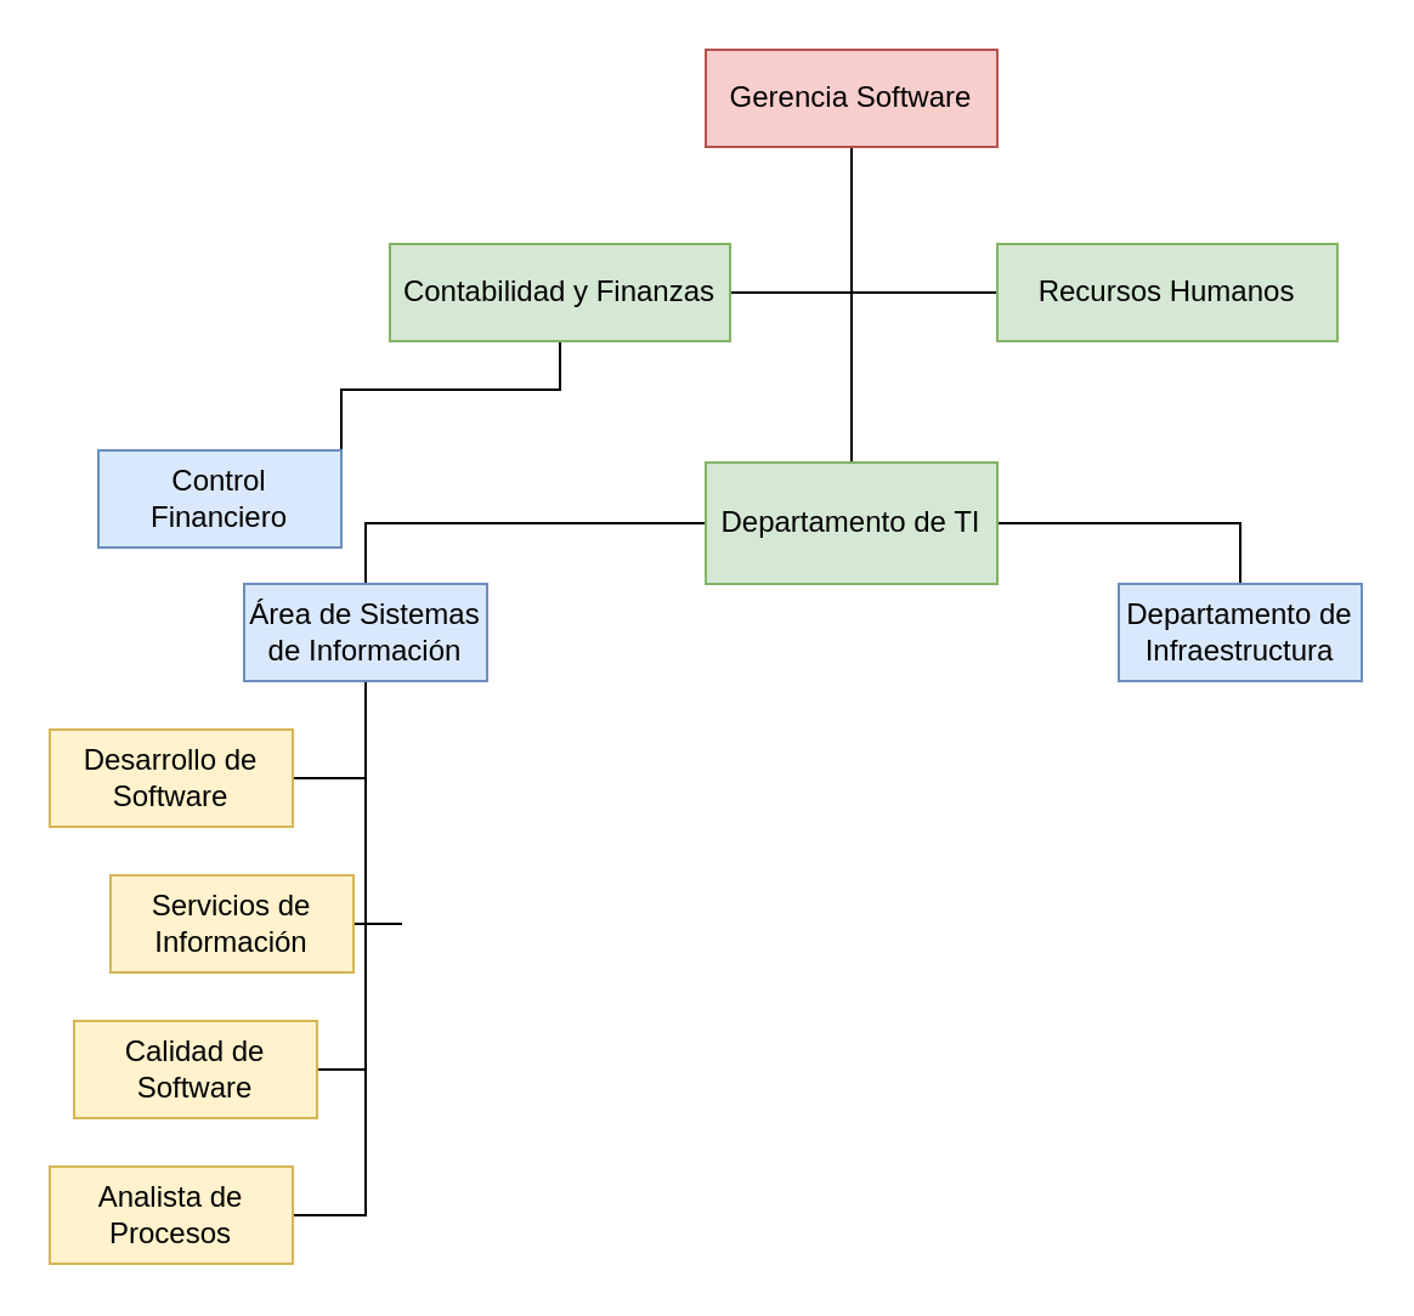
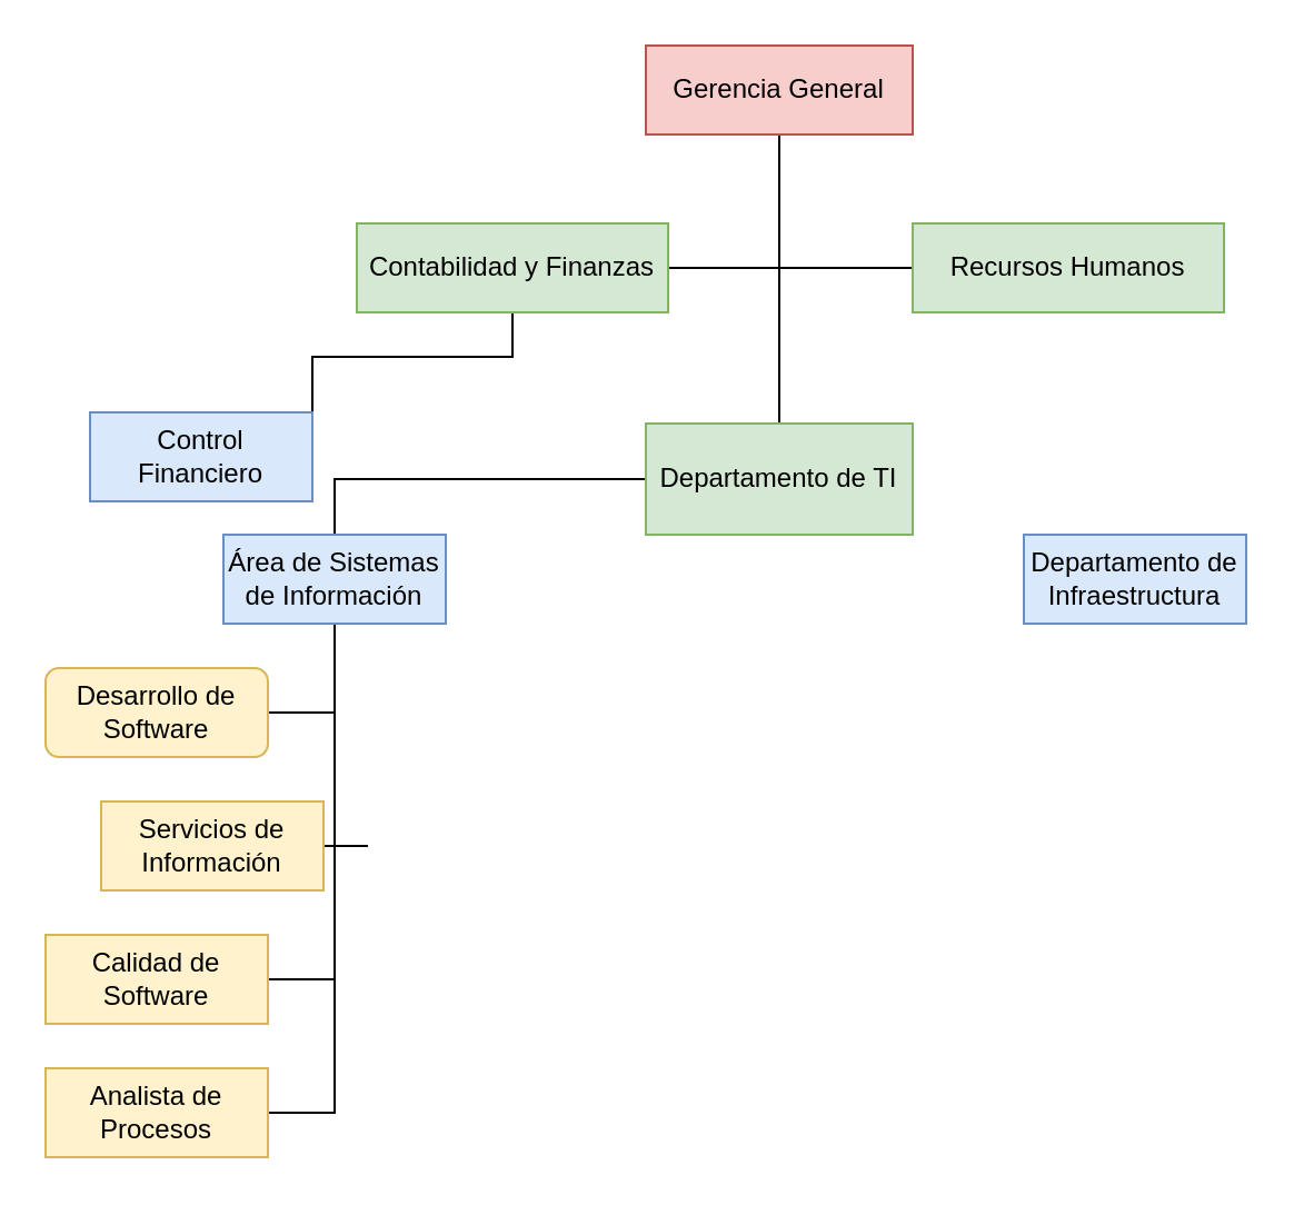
  <mxCell id="0" />
  <mxCell id="1" parent="0" />
  <mxCell id="2" style="edgeStyle=orthogonalEdgeStyle;rounded=0;orthogonalLoop=1;jettySize=auto;html=1;entryX=0.5;entryY=0;entryDx=0;entryDy=0;strokeColor=default;endArrow=none;endFill=0;" parent="1" source="3" target="17" edge="1"><mxGeometry relative="1" as="geometry" /></mxCell>
- <mxCell id="3" value="Gerencia Software" style="rounded=0;whiteSpace=wrap;html=1;fillColor=#f8cecc;strokeColor=#b85450;" parent="1" vertex="1"><mxGeometry x="290" y="20" width="120" height="40" as="geometry" /></mxCell>
+ <mxCell id="3" value="Gerencia General" style="rounded=0;whiteSpace=wrap;html=1;fillColor=#f8cecc;strokeColor=#b85450;" parent="1" vertex="1"><mxGeometry x="290" y="20" width="120" height="40" as="geometry" /></mxCell>
  <mxCell id="4" style="edgeStyle=orthogonalEdgeStyle;rounded=0;orthogonalLoop=1;jettySize=auto;html=1;strokeColor=default;endArrow=none;endFill=0;entryX=1;entryY=0.5;entryDx=0;entryDy=0;" parent="1" source="6" target="7" edge="1"><mxGeometry relative="1" as="geometry"><mxPoint x="90" y="120" as="targetPoint" /><Array as="points"><mxPoint x="230" y="160" /></Array></mxGeometry></mxCell>
  <mxCell id="5" style="edgeStyle=orthogonalEdgeStyle;rounded=0;orthogonalLoop=1;jettySize=auto;html=1;strokeColor=default;endArrow=none;endFill=0;" parent="1" source="6" edge="1"><mxGeometry relative="1" as="geometry"><mxPoint x="350" y="120" as="targetPoint" /></mxGeometry></mxCell>
  <mxCell id="6" value="Contabilidad y Finanzas" style="rounded=0;whiteSpace=wrap;html=1;fillColor=#d5e8d4;strokeColor=#82b366;" parent="1" vertex="1"><mxGeometry x="160" y="100" width="140" height="40" as="geometry" /></mxCell>
  <mxCell id="7" value="Control Financiero" style="rounded=0;whiteSpace=wrap;html=1;fillColor=#dae8fc;strokeColor=#6c8ebf;" parent="1" vertex="1"><mxGeometry x="40" y="185" width="100" height="40" as="geometry" /></mxCell>
  <mxCell id="8" style="edgeStyle=orthogonalEdgeStyle;rounded=0;orthogonalLoop=1;jettySize=auto;html=1;strokeColor=default;endArrow=none;endFill=0;entryX=1;entryY=0.5;entryDx=0;entryDy=0;" parent="1" target="21" edge="1"><mxGeometry relative="1" as="geometry"><mxPoint x="150" y="440" as="targetPoint" /><mxPoint x="150" y="280" as="sourcePoint" /><Array as="points"><mxPoint x="150" y="500" /></Array></mxGeometry></mxCell>
  <mxCell id="9" style="edgeStyle=orthogonalEdgeStyle;rounded=0;orthogonalLoop=1;jettySize=auto;html=1;strokeColor=default;endArrow=none;endFill=0;" parent="1" source="10" edge="1"><mxGeometry relative="1" as="geometry"><mxPoint x="150" y="320" as="targetPoint" /></mxGeometry></mxCell>
- <mxCell id="10" value="Desarrollo de Software" style="rounded=0;whiteSpace=wrap;html=1;fillColor=#fff2cc;strokeColor=#d6b656;" parent="1" vertex="1"><mxGeometry x="20" y="300" width="100" height="40" as="geometry" /></mxCell>
+ <mxCell id="10" value="Desarrollo de Software" style="whiteSpace=wrap;html=1;fillColor=#fff2cc;strokeColor=#d6b656;rounded=1;" parent="1" vertex="1"><mxGeometry x="20" y="300" width="100" height="40" as="geometry" /></mxCell>
  <mxCell id="11" style="edgeStyle=orthogonalEdgeStyle;rounded=0;orthogonalLoop=1;jettySize=auto;html=1;strokeColor=default;endArrow=none;endFill=0;" parent="1" source="12" edge="1"><mxGeometry relative="1" as="geometry"><mxPoint x="150" y="380" as="targetPoint" /></mxGeometry></mxCell>
  <mxCell id="12" value="Servicios de Información" style="rounded=0;whiteSpace=wrap;html=1;fillColor=#fff2cc;strokeColor=#d6b656;" parent="1" vertex="1"><mxGeometry x="45" y="360" width="100" height="40" as="geometry" /></mxCell>
  <mxCell id="13" style="edgeStyle=orthogonalEdgeStyle;rounded=0;orthogonalLoop=1;jettySize=auto;html=1;strokeColor=default;endArrow=none;endFill=0;" parent="1" source="14" edge="1"><mxGeometry relative="1" as="geometry"><mxPoint x="150" y="440" as="targetPoint" /></mxGeometry></mxCell>
- <mxCell id="14" value="Calidad de Software" style="rounded=0;whiteSpace=wrap;html=1;fillColor=#fff2cc;strokeColor=#d6b656;" parent="1" vertex="1"><mxGeometry x="30" y="420" width="100" height="40" as="geometry" /></mxCell>
- <mxCell id="15" style="edgeStyle=orthogonalEdgeStyle;rounded=0;orthogonalLoop=1;jettySize=auto;html=1;entryX=0.5;entryY=0;entryDx=0;entryDy=0;strokeColor=default;endArrow=none;endFill=0;" parent="1" source="17" target="22" edge="1"><mxGeometry relative="1" as="geometry" /></mxCell>
+ <mxCell id="14" value="Calidad de Software" style="rounded=0;whiteSpace=wrap;html=1;fillColor=#fff2cc;strokeColor=#d6b656;" parent="1" vertex="1"><mxGeometry x="20" y="420" width="100" height="40" as="geometry" /></mxCell>
  <mxCell id="16" style="edgeStyle=orthogonalEdgeStyle;rounded=0;orthogonalLoop=1;jettySize=auto;html=1;entryX=0.5;entryY=0;entryDx=0;entryDy=0;strokeColor=default;endArrow=none;endFill=0;" parent="1" source="17" target="20" edge="1"><mxGeometry relative="1" as="geometry" /></mxCell>
  <mxCell id="17" value="Departamento de TI" style="rounded=0;whiteSpace=wrap;html=1;fillColor=#d5e8d4;strokeColor=#82b366;" parent="1" vertex="1"><mxGeometry x="290" y="190" width="120" height="50" as="geometry" /></mxCell>
  <mxCell id="18" style="edgeStyle=orthogonalEdgeStyle;rounded=0;orthogonalLoop=1;jettySize=auto;html=1;strokeColor=default;endArrow=none;endFill=0;" parent="1" source="19" edge="1"><mxGeometry relative="1" as="geometry"><mxPoint x="350" y="120" as="targetPoint" /></mxGeometry></mxCell>
  <mxCell id="19" value="Recursos Humanos" style="rounded=0;whiteSpace=wrap;html=1;fillColor=#d5e8d4;strokeColor=#82b366;" parent="1" vertex="1"><mxGeometry x="410" y="100" width="140" height="40" as="geometry" /></mxCell>
  <mxCell id="20" value="Área de Sistemas de Información" style="rounded=0;whiteSpace=wrap;html=1;fillColor=#dae8fc;strokeColor=#6c8ebf;" parent="1" vertex="1"><mxGeometry x="100" y="240" width="100" height="40" as="geometry" /></mxCell>
  <mxCell id="21" value="Analista de Procesos" style="rounded=0;whiteSpace=wrap;html=1;fillColor=#fff2cc;strokeColor=#d6b656;" parent="1" vertex="1"><mxGeometry x="20" y="480" width="100" height="40" as="geometry" /></mxCell>
  <mxCell id="22" value="Departamento de Infraestructura" style="rounded=0;whiteSpace=wrap;html=1;fillColor=#dae8fc;strokeColor=#6c8ebf;" parent="1" vertex="1"><mxGeometry x="460" y="240" width="100" height="40" as="geometry" /></mxCell>
